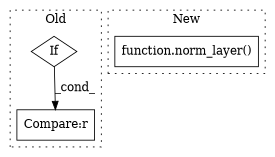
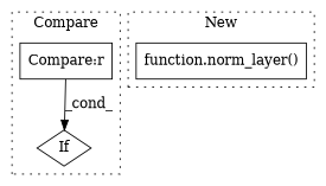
  digraph {
    node [s=664 shape=box]
    n1 [a=96 l=0 label=If shape=diamond]
    n2 [a=40 l=28 label="Compare:r"]
    n3 [a=75 l=45 label="function.norm_layer()" s=1193]
    subgraph cluster_1 {
-     label=Old
+     label=Compare
      style=dotted
      n1
      n2
    }
    subgraph cluster_2 {
      label=New
      style=dotted
      n3
    }
-   n1 -> n2 [label=_cond_]
+   n2 -> n1 [label=_cond_]
  }
